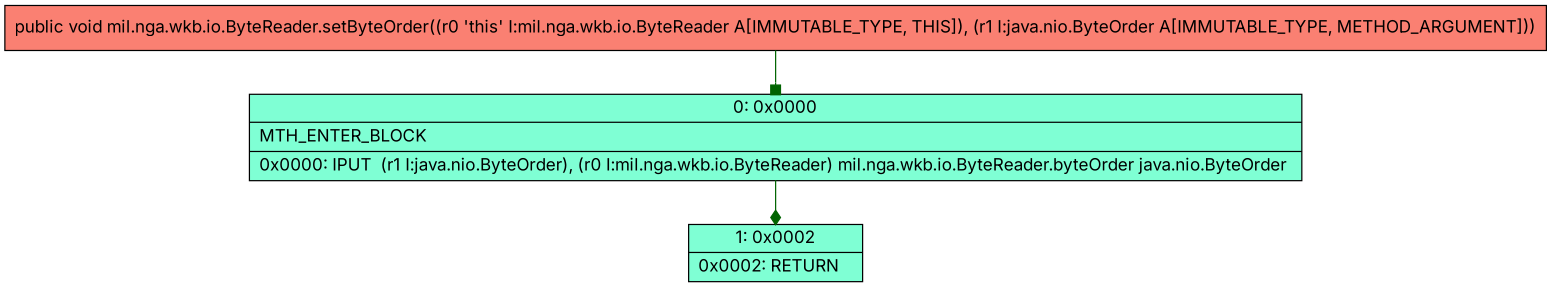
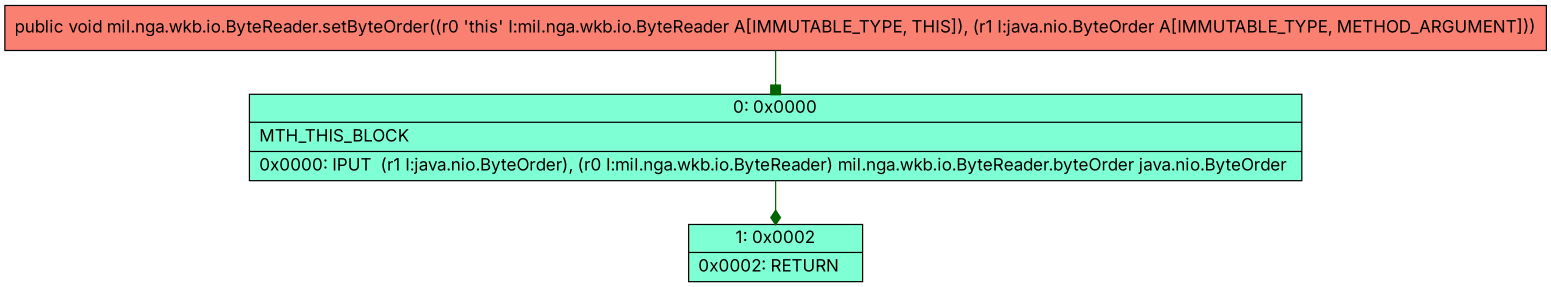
  digraph {
    fontname=Inter
    node [shape=record style=filled fillcolor=aquamarine fontname=Inter]
    edge [color=darkgreen fontname=Inter]
-   n1 [label="{0\:\ 0x0000|MTH_ENTER_BLOCK\l|0x0000: IPUT  (r1 I:java.nio.ByteOrder), (r0 I:mil.nga.wkb.io.ByteReader) mil.nga.wkb.io.ByteReader.byteOrder java.nio.ByteOrder \l}"]
+   n1 [label="{0\:\ 0x0000|MTH_THIS_BLOCK\l|0x0000: IPUT  (r1 I:java.nio.ByteOrder), (r0 I:mil.nga.wkb.io.ByteReader) mil.nga.wkb.io.ByteReader.byteOrder java.nio.ByteOrder \l}"]
    n2 [label="{1\:\ 0x0002|0x0002: RETURN   \l}"]
    n3 [label="{public void mil.nga.wkb.io.ByteReader.setByteOrder((r0 'this' I:mil.nga.wkb.io.ByteReader A[IMMUTABLE_TYPE, THIS]), (r1 I:java.nio.ByteOrder A[IMMUTABLE_TYPE, METHOD_ARGUMENT])) }" fillcolor=salmon]
    n1 -> n2 [arrowhead=diamond]
    n3 -> n1 [arrowhead=box]
  }
